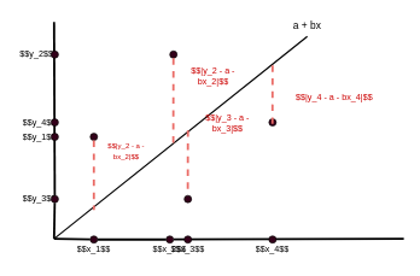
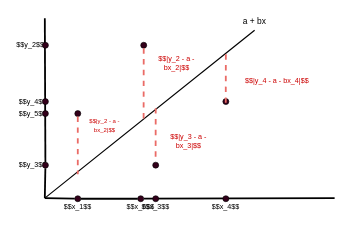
  <mxCell id="0" />
  <mxCell id="1" parent="0" />
  <mxCell id="2" value="" style="endArrow=none;html=1;rounded=0;strokeWidth=3;startArrow=none;" edge="1" parent="1" source="29"><mxGeometry width="50" height="50" relative="1" as="geometry"><mxPoint x="74" y="330" as="sourcePoint" /><mxPoint x="74" y="30" as="targetPoint" /></mxGeometry></mxCell>
  <mxCell id="3" value="" style="endArrow=none;html=1;rounded=0;strokeWidth=3;startArrow=none;" edge="1" parent="1" source="33"><mxGeometry width="50" height="50" relative="1" as="geometry"><mxPoint x="74" y="330" as="sourcePoint" /><mxPoint x="557.429" y="330" as="targetPoint" /></mxGeometry></mxCell>
  <mxCell id="4" value="" style="ellipse;whiteSpace=wrap;html=1;aspect=fixed;fillColor=#33001A;" vertex="1" parent="1"><mxGeometry x="124" y="184" width="10" height="10" as="geometry" /></mxCell>
  <mxCell id="5" value="" style="ellipse;whiteSpace=wrap;html=1;aspect=fixed;fillColor=#33001A;" vertex="1" parent="1"><mxGeometry x="254" y="270" width="10" height="10" as="geometry" /></mxCell>
  <mxCell id="6" value="" style="ellipse;whiteSpace=wrap;html=1;aspect=fixed;fillColor=#33001A;" vertex="1" parent="1"><mxGeometry x="234" y="70" width="10" height="10" as="geometry" /></mxCell>
  <mxCell id="7" value="" style="ellipse;whiteSpace=wrap;html=1;aspect=fixed;fillColor=#33001A;" vertex="1" parent="1"><mxGeometry x="371" y="164" width="10" height="10" as="geometry" /></mxCell>
  <mxCell id="8" value="" style="endArrow=none;html=1;rounded=0;strokeWidth=2;" edge="1" parent="1"><mxGeometry width="50" height="50" relative="1" as="geometry"><mxPoint x="74" y="330" as="sourcePoint" /><mxPoint x="424" y="50" as="targetPoint" /></mxGeometry></mxCell>
  <mxCell id="9" value="" style="endArrow=none;html=1;rounded=0;strokeWidth=3;exitX=0.5;exitY=1;exitDx=0;exitDy=0;dashed=1;strokeColor=#EA6B66;" edge="1" parent="1" source="4"><mxGeometry width="50" height="50" relative="1" as="geometry"><mxPoint x="164" y="220" as="sourcePoint" /><mxPoint x="129" y="290" as="targetPoint" /></mxGeometry></mxCell>
  <mxCell id="10" value="" style="endArrow=none;html=1;rounded=0;strokeWidth=3;exitX=0.5;exitY=1;exitDx=0;exitDy=0;dashed=1;strokeColor=#EA6B66;" edge="1" parent="1" source="6"><mxGeometry width="50" height="50" relative="1" as="geometry"><mxPoint x="238.8" y="130" as="sourcePoint" /><mxPoint x="238.8" y="200" as="targetPoint" /></mxGeometry></mxCell>
  <mxCell id="11" value="" style="endArrow=none;html=1;rounded=0;strokeWidth=3;dashed=1;strokeColor=#EA6B66;" edge="1" parent="1"><mxGeometry width="50" height="50" relative="1" as="geometry"><mxPoint x="259" y="180" as="sourcePoint" /><mxPoint x="258.8" y="270" as="targetPoint" /></mxGeometry></mxCell>
  <mxCell id="12" value="" style="endArrow=none;html=1;rounded=0;strokeWidth=3;dashed=1;strokeColor=#EA6B66;" edge="1" parent="1"><mxGeometry width="50" height="50" relative="1" as="geometry"><mxPoint x="376" y="90" as="sourcePoint" /><mxPoint x="375.8" y="180" as="targetPoint" /></mxGeometry></mxCell>
  <mxCell id="13" value="$$x_1$$" style="text;html=1;strokeColor=none;fillColor=none;align=center;verticalAlign=middle;whiteSpace=wrap;rounded=0;" vertex="1" parent="1"><mxGeometry x="99" y="330" width="60" height="30" as="geometry" /></mxCell>
- <mxCell id="14" value="$$x_2$$" style="text;html=1;strokeColor=none;fillColor=none;align=center;verticalAlign=middle;whiteSpace=wrap;rounded=0;" vertex="1" parent="1"><mxGeometry x="204" y="330" width="60" height="30" as="geometry" /></mxCell>
+ <mxCell id="14" value="$$x_6$$" style="text;html=1;strokeColor=none;fillColor=none;align=center;verticalAlign=middle;whiteSpace=wrap;rounded=0;" vertex="1" parent="1"><mxGeometry x="204" y="330" width="60" height="30" as="geometry" /></mxCell>
  <mxCell id="15" value="$$x_3$$" style="text;html=1;strokeColor=none;fillColor=none;align=center;verticalAlign=middle;whiteSpace=wrap;rounded=0;" vertex="1" parent="1"><mxGeometry x="229" y="330" width="60" height="30" as="geometry" /></mxCell>
  <mxCell id="16" value="$$x_4$$" style="text;html=1;strokeColor=none;fillColor=none;align=center;verticalAlign=middle;whiteSpace=wrap;rounded=0;" vertex="1" parent="1"><mxGeometry x="346" y="330" width="60" height="30" as="geometry" /></mxCell>
- <mxCell id="17" value="$$y_1$$" style="text;html=1;strokeColor=none;fillColor=none;align=center;verticalAlign=middle;whiteSpace=wrap;rounded=0;" vertex="1" parent="1"><mxGeometry x="24" y="174" width="60" height="30" as="geometry" /></mxCell>
+ <mxCell id="17" value="$$y_5$$" style="text;html=1;strokeColor=none;fillColor=none;align=center;verticalAlign=middle;whiteSpace=wrap;rounded=0;" vertex="1" parent="1"><mxGeometry x="24" y="174" width="60" height="30" as="geometry" /></mxCell>
  <mxCell id="18" value="$$y_2$$" style="text;html=1;strokeColor=none;fillColor=none;align=center;verticalAlign=middle;whiteSpace=wrap;rounded=0;" vertex="1" parent="1"><mxGeometry x="20" y="60" width="60" height="30" as="geometry" /></mxCell>
  <mxCell id="19" value="$$y_3$$" style="text;html=1;strokeColor=none;fillColor=none;align=center;verticalAlign=middle;whiteSpace=wrap;rounded=0;" vertex="1" parent="1"><mxGeometry x="24" y="260" width="60" height="30" as="geometry" /></mxCell>
  <mxCell id="20" value="$$y_4$$" style="text;html=1;strokeColor=none;fillColor=none;align=center;verticalAlign=middle;whiteSpace=wrap;rounded=0;" vertex="1" parent="1"><mxGeometry x="24" y="154" width="60" height="30" as="geometry" /></mxCell>
- <mxCell id="21" value="$$|y_3 - a - bx_3|$$" style="text;html=1;strokeColor=none;fillColor=none;align=center;verticalAlign=middle;whiteSpace=wrap;rounded=0;fontColor=#CC0000;" vertex="1" parent="1"><mxGeometry x="274" y="155" width="80" height="30" as="geometry" /></mxCell>
+ <mxCell id="21" value="$$|y_3 - a - bx_3|$$" style="text;html=1;strokeColor=none;fillColor=none;align=center;verticalAlign=middle;whiteSpace=wrap;rounded=0;fontColor=#CC0000;" vertex="1" parent="1"><mxGeometry x="274" y="220" width="80" height="30" as="geometry" /></mxCell>
  <mxCell id="22" value="$$|y_4 - a - bx_4|$$" style="text;html=1;strokeColor=none;fillColor=default;align=center;verticalAlign=middle;whiteSpace=wrap;rounded=0;fontColor=#CC0000;" vertex="1" parent="1"><mxGeometry x="394" y="110" width="135" height="50" as="geometry" /></mxCell>
  <mxCell id="23" value="$$|y_2 - a - bx_2|$$" style="text;html=1;strokeColor=none;fillColor=none;align=center;verticalAlign=middle;whiteSpace=wrap;rounded=0;fontColor=#CC0000;" vertex="1" parent="1"><mxGeometry x="254" y="90" width="80" height="30" as="geometry" /></mxCell>
  <mxCell id="24" value="&lt;font style=&quot;font-size: 10px&quot;&gt;$$|y_2 - a - bx_2|$$&lt;/font&gt;" style="text;html=1;strokeColor=none;fillColor=none;align=center;verticalAlign=middle;whiteSpace=wrap;rounded=0;fontColor=#CC0000;" vertex="1" parent="1"><mxGeometry x="134" y="194" width="80" height="30" as="geometry" /></mxCell>
  <mxCell id="25" value="&lt;font style=&quot;font-size: 14px&quot;&gt;a + bx&lt;/font&gt;" style="text;html=1;strokeColor=none;fillColor=none;align=center;verticalAlign=middle;whiteSpace=wrap;rounded=0;" vertex="1" parent="1"><mxGeometry x="384" y="20" width="80" height="30" as="geometry" /></mxCell>
  <mxCell id="26" value="" style="ellipse;whiteSpace=wrap;html=1;aspect=fixed;fillColor=#33001A;" vertex="1" parent="1"><mxGeometry x="70" y="70" width="10" height="10" as="geometry" /></mxCell>
  <mxCell id="27" value="" style="ellipse;whiteSpace=wrap;html=1;aspect=fixed;fillColor=#33001A;" vertex="1" parent="1"><mxGeometry x="70" y="164" width="10" height="10" as="geometry" /></mxCell>
  <mxCell id="28" value="" style="ellipse;whiteSpace=wrap;html=1;aspect=fixed;fillColor=#33001A;" vertex="1" parent="1"><mxGeometry x="70" y="184" width="10" height="10" as="geometry" /></mxCell>
  <mxCell id="29" value="" style="ellipse;whiteSpace=wrap;html=1;aspect=fixed;fillColor=#33001A;fontStyle=1" vertex="1" parent="1"><mxGeometry x="70" y="270" width="10" height="10" as="geometry" /></mxCell>
  <mxCell id="30" value="" style="endArrow=none;html=1;rounded=0;strokeWidth=3;" edge="1" parent="1" target="29"><mxGeometry width="50" height="50" relative="1" as="geometry"><mxPoint x="74" y="330" as="sourcePoint" /><mxPoint x="74" y="30" as="targetPoint" /></mxGeometry></mxCell>
  <mxCell id="31" value="" style="ellipse;whiteSpace=wrap;html=1;aspect=fixed;fillColor=#33001A;" vertex="1" parent="1"><mxGeometry x="124" y="326" width="10" height="10" as="geometry" /></mxCell>
  <mxCell id="32" value="" style="endArrow=none;html=1;rounded=0;strokeWidth=3;" edge="1" parent="1" target="31"><mxGeometry width="50" height="50" relative="1" as="geometry"><mxPoint x="74" y="330" as="sourcePoint" /><mxPoint x="557.429" y="330" as="targetPoint" /></mxGeometry></mxCell>
  <mxCell id="33" value="" style="ellipse;whiteSpace=wrap;html=1;aspect=fixed;fillColor=#33001A;" vertex="1" parent="1"><mxGeometry x="229" y="326" width="10" height="10" as="geometry" /></mxCell>
  <mxCell id="34" value="" style="endArrow=none;html=1;rounded=0;strokeWidth=3;startArrow=none;" edge="1" parent="1" source="31" target="33"><mxGeometry width="50" height="50" relative="1" as="geometry"><mxPoint x="134" y="330.993" as="sourcePoint" /><mxPoint x="557.429" y="330" as="targetPoint" /></mxGeometry></mxCell>
  <mxCell id="35" value="" style="ellipse;whiteSpace=wrap;html=1;aspect=fixed;fillColor=#33001A;" vertex="1" parent="1"><mxGeometry x="254" y="326" width="10" height="10" as="geometry" /></mxCell>
  <mxCell id="36" value="" style="ellipse;whiteSpace=wrap;html=1;aspect=fixed;fillColor=#33001A;" vertex="1" parent="1"><mxGeometry x="371" y="326" width="10" height="10" as="geometry" /></mxCell>
